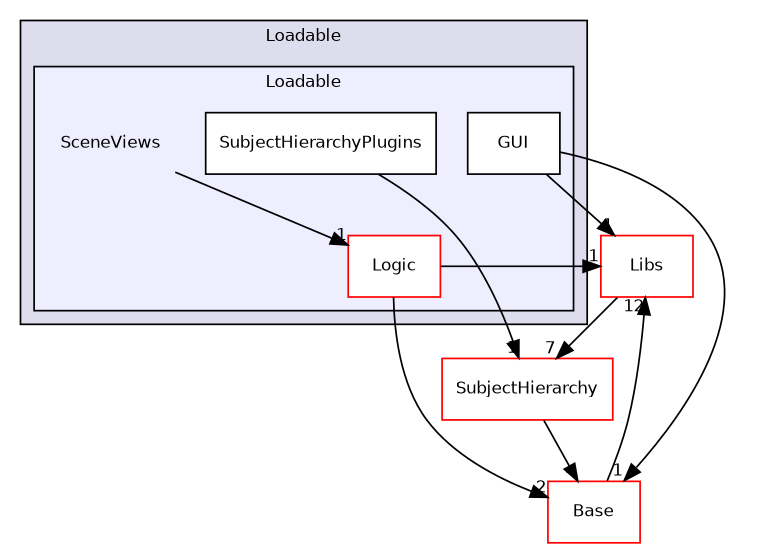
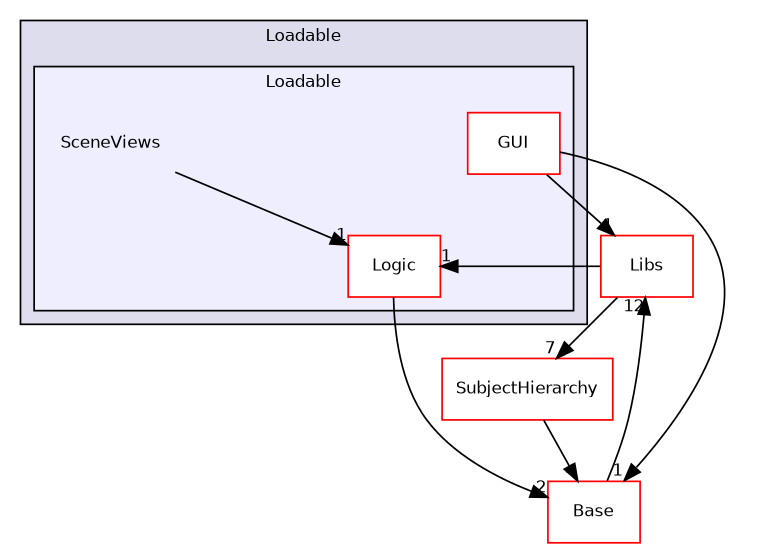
  digraph {
    compound=true
    node [color=red fontname=Helvetica fontsize=10 shape=box]
    edge [headlabel=1 labeldistance=1.5 labelfontname=Helvetica labelfontsize=10]
    n1 [label=SceneViews shape=plaintext]
-   n2 [color=black fillcolor=white label=GUI style=filled]
+   n2 [fillcolor=white label=GUI style=filled]
    n3 [fillcolor=white label=Logic style=filled]
-   n4 [color=black fillcolor=white label=SubjectHierarchyPlugins style=filled]
    n5 [label=Libs]
    n6 [label=Base]
    n7 [label=SubjectHierarchy]
    subgraph cluster_1 {
      bgcolor="#ddddee"
      fontname=Helvetica
      fontsize=10
      label=Loadable
      pencolor=black
      subgraph cluster_2 {
        bgcolor="#eeeeff"
        fontname=Helvetica
        fontsize=10
        label=Loadable
        pencolor=black
        n1
        n2
        n3
-       n4
      }
    }
    n1 -> n3
    n2 -> n5
    n2 -> n6
-   n3 -> n5
+   n5 -> n3
    n3 -> n6 [headlabel=2]
-   n4 -> n7
    n5 -> n7 [headlabel=7]
    n6 -> n5 [headlabel=12]
    n7 -> n6 [headlabel=4]
  }
